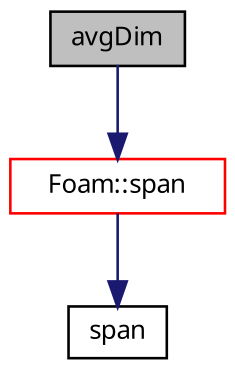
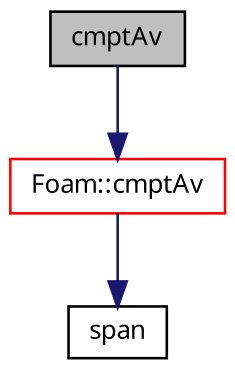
  digraph {
    fontname="Noto Sans"
    rankdir=TB
    node [color=black fontname="Noto Sans" fontsize=10 shape=record]
    edge [color=midnightblue fontname="Noto Sans" fontsize=10 labelfontname=Helvetica labelfontsize=10 style=solid]
-   n1 [fillcolor=grey75 fontcolor=black height=0.2 label=avgDim style=filled width=0.4]
-   n2 [color=red height=0.2 label="Foam::span" width=0.4]
+   n1 [fillcolor=grey75 fontcolor=black height=0.2 label=cmptAv style=filled width=0.4]
+   n2 [color=red height=0.2 label="Foam::cmptAv" width=0.4]
    n3 [height=0.2 label=span width=0.4]
    n1 -> n2
    n2 -> n3
  }
